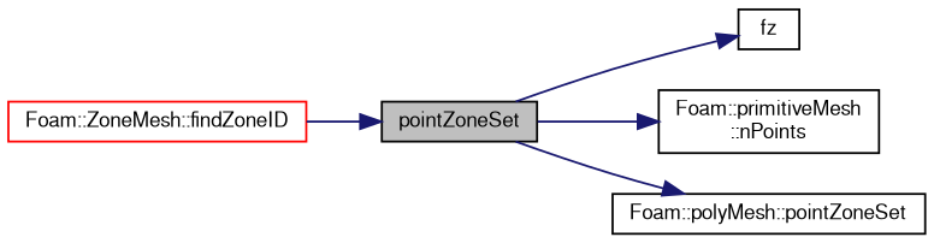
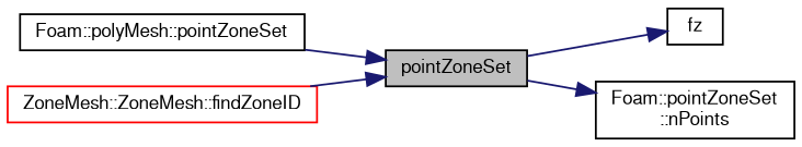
  digraph {
    rankdir=LR
    node [color=black fontname=FreeSans fontsize=10 shape=record]
    edge [color=midnightblue fontname=FreeSans fontsize=10 labelfontname=FreeSans labelfontsize=10 style=solid]
    n1 [fillcolor=grey75 fontcolor=black height=0.2 label=pointZoneSet style=filled width=0.4]
    n2 [height=0.2 label=fz width=0.4]
-   n3 [height=0.2 label="Foam::primitiveMesh\l::nPoints" width=0.4]
+   n3 [height=0.2 label="Foam::pointZoneSet\l::nPoints" width=0.4]
    n4 [height=0.2 label="Foam::polyMesh::pointZoneSet" width=0.4]
-   n5 [color=red height=0.2 label="Foam::ZoneMesh::findZoneID" width=0.4]
+   n5 [color=red height=0.2 label="ZoneMesh::ZoneMesh::findZoneID" width=0.4]
    n1 -> n2
    n1 -> n3
-   n1 -> n4
+   n4 -> n1
    n5 -> n1
  }
